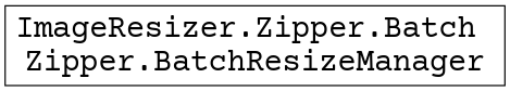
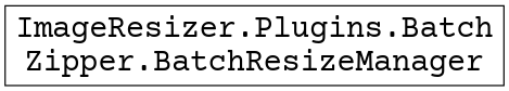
  digraph {
    rankdir=LR
    fontname="Courier Prime"
-   n1 [color=black fillcolor=white fontname="Courier Prime" fontsize=24 height=0.2 label="ImageResizer.Zipper.Batch\lZipper.BatchResizeManager" shape=record style=filled width=0.4]
+   n1 [color=black fillcolor=white fontname="Courier Prime" fontsize=24 height=0.2 label="ImageResizer.Plugins.Batch\lZipper.BatchResizeManager" shape=record style=filled width=0.4]
  }
